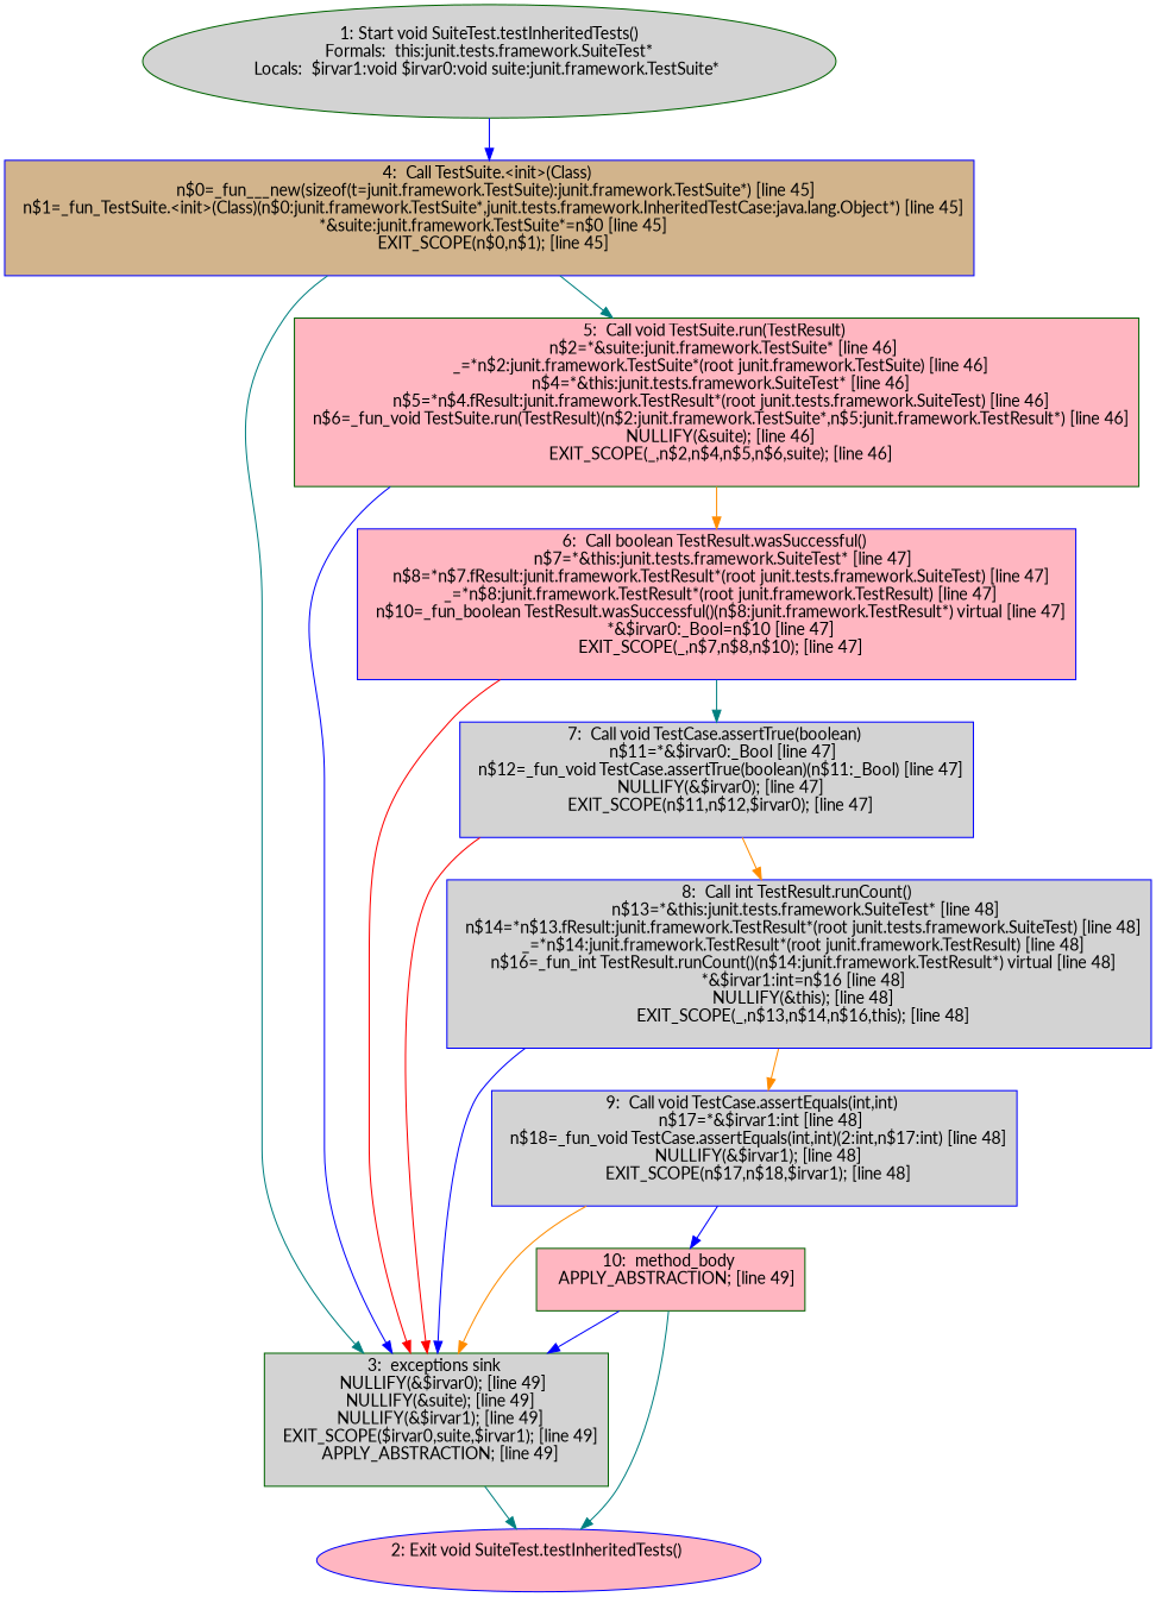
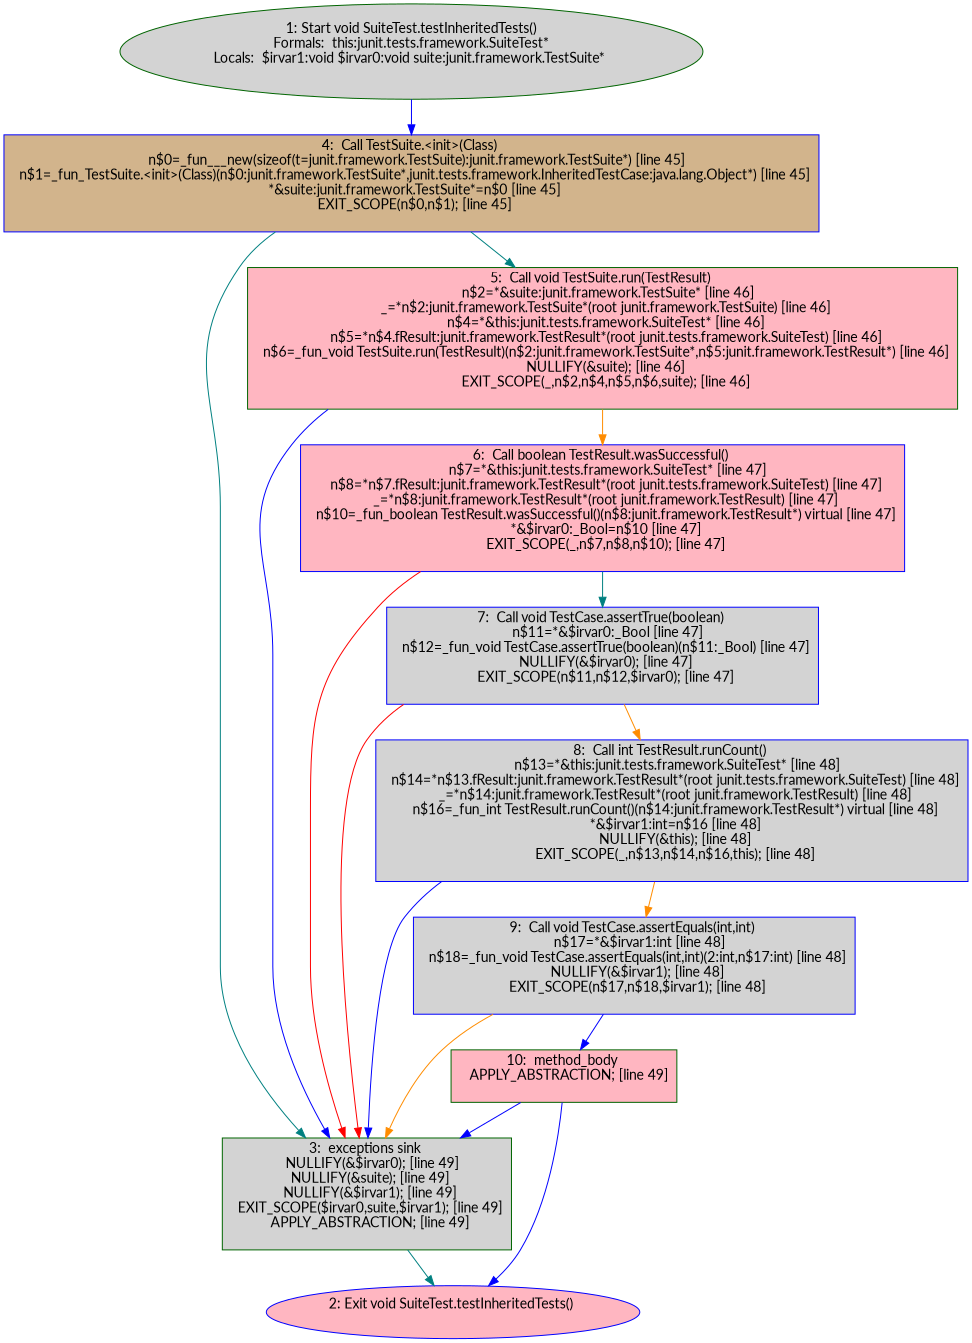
  digraph {
    fontname=Lato
    node [color=blue style=filled fillcolor=lightgrey fontname=Lato shape=box]
    edge [color=blue fontname=Lato]
    n1 [color=darkgreen label="1: Start void SuiteTest.testInheritedTests()\nFormals:  this:junit.tests.framework.SuiteTest*\nLocals:  $irvar1:void $irvar0:void suite:junit.framework.TestSuite* \n  " shape=""]
    n2 [label="4:  Call TestSuite.<init>(Class) \n   n$0=_fun___new(sizeof(t=junit.framework.TestSuite):junit.framework.TestSuite*) [line 45]\n  n$1=_fun_TestSuite.<init>(Class)(n$0:junit.framework.TestSuite*,junit.tests.framework.InheritedTestCase:java.lang.Object*) [line 45]\n  *&suite:junit.framework.TestSuite*=n$0 [line 45]\n  EXIT_SCOPE(n$0,n$1); [line 45]\n " fillcolor=tan]
    n3 [label="3:  exceptions sink \n   NULLIFY(&$irvar0); [line 49]\n  NULLIFY(&suite); [line 49]\n  NULLIFY(&$irvar1); [line 49]\n  EXIT_SCOPE($irvar0,suite,$irvar1); [line 49]\n  APPLY_ABSTRACTION; [line 49]\n " color=darkgreen]
    n4 [label="5:  Call void TestSuite.run(TestResult) \n   n$2=*&suite:junit.framework.TestSuite* [line 46]\n  _=*n$2:junit.framework.TestSuite*(root junit.framework.TestSuite) [line 46]\n  n$4=*&this:junit.tests.framework.SuiteTest* [line 46]\n  n$5=*n$4.fResult:junit.framework.TestResult*(root junit.tests.framework.SuiteTest) [line 46]\n  n$6=_fun_void TestSuite.run(TestResult)(n$2:junit.framework.TestSuite*,n$5:junit.framework.TestResult*) [line 46]\n  NULLIFY(&suite); [line 46]\n  EXIT_SCOPE(_,n$2,n$4,n$5,n$6,suite); [line 46]\n " fillcolor=lightpink color=darkgreen]
    n5 [label="2: Exit void SuiteTest.testInheritedTests() \n  " fillcolor=lightpink shape=""]
    n6 [label="6:  Call boolean TestResult.wasSuccessful() \n   n$7=*&this:junit.tests.framework.SuiteTest* [line 47]\n  n$8=*n$7.fResult:junit.framework.TestResult*(root junit.tests.framework.SuiteTest) [line 47]\n  _=*n$8:junit.framework.TestResult*(root junit.framework.TestResult) [line 47]\n  n$10=_fun_boolean TestResult.wasSuccessful()(n$8:junit.framework.TestResult*) virtual [line 47]\n  *&$irvar0:_Bool=n$10 [line 47]\n  EXIT_SCOPE(_,n$7,n$8,n$10); [line 47]\n " fillcolor=lightpink]
    n7 [label="7:  Call void TestCase.assertTrue(boolean) \n   n$11=*&$irvar0:_Bool [line 47]\n  n$12=_fun_void TestCase.assertTrue(boolean)(n$11:_Bool) [line 47]\n  NULLIFY(&$irvar0); [line 47]\n  EXIT_SCOPE(n$11,n$12,$irvar0); [line 47]\n "]
    n8 [label="8:  Call int TestResult.runCount() \n   n$13=*&this:junit.tests.framework.SuiteTest* [line 48]\n  n$14=*n$13.fResult:junit.framework.TestResult*(root junit.tests.framework.SuiteTest) [line 48]\n  _=*n$14:junit.framework.TestResult*(root junit.framework.TestResult) [line 48]\n  n$16=_fun_int TestResult.runCount()(n$14:junit.framework.TestResult*) virtual [line 48]\n  *&$irvar1:int=n$16 [line 48]\n  NULLIFY(&this); [line 48]\n  EXIT_SCOPE(_,n$13,n$14,n$16,this); [line 48]\n "]
    n9 [label="9:  Call void TestCase.assertEquals(int,int) \n   n$17=*&$irvar1:int [line 48]\n  n$18=_fun_void TestCase.assertEquals(int,int)(2:int,n$17:int) [line 48]\n  NULLIFY(&$irvar1); [line 48]\n  EXIT_SCOPE(n$17,n$18,$irvar1); [line 48]\n "]
    n10 [label="10:  method_body \n   APPLY_ABSTRACTION; [line 49]\n " fillcolor=lightpink color=darkgreen]
    n1 -> n2
    n2 -> n3 [color=teal]
    n2 -> n4 [color=teal]
    n3 -> n5 [color=teal]
    n4 -> n3
    n4 -> n6 [color=darkorange]
    n6 -> n3 [color=red]
    n6 -> n7 [color=teal]
    n7 -> n3 [color=red]
    n7 -> n8 [color=darkorange]
    n8 -> n3
    n8 -> n9 [color=darkorange]
    n9 -> n3 [color=darkorange]
    n9 -> n10
    n10 -> n3
-   n10 -> n5 [color=teal]
+   n10 -> n5
  }
